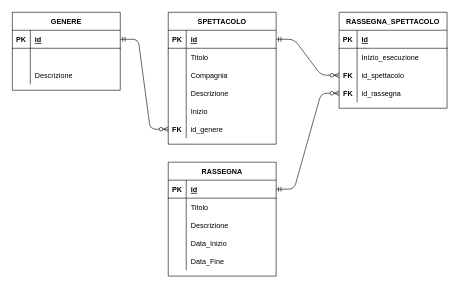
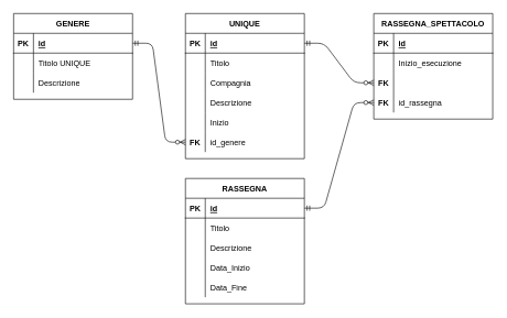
  <mxCell id="0" />
  <mxCell id="1" parent="0" />
  <mxCell id="2" value="GENERE" style="shape=table;startSize=30;container=1;collapsible=1;childLayout=tableLayout;fixedRows=1;rowLines=0;fontStyle=1;align=center;resizeLast=1;" parent="1" vertex="1"><mxGeometry x="20" y="20" width="180" height="130" as="geometry"><mxRectangle x="40" y="40" width="80" height="30" as="alternateBounds" /></mxGeometry></mxCell>
  <mxCell id="3" value="" style="shape=partialRectangle;collapsible=0;dropTarget=0;pointerEvents=0;fillColor=none;top=0;left=0;bottom=1;right=0;points=[[0,0.5],[1,0.5]];portConstraint=eastwest;" parent="2" vertex="1"><mxGeometry y="30" width="180" height="30" as="geometry" /></mxCell>
  <mxCell id="4" value="PK" style="shape=partialRectangle;connectable=0;fillColor=none;top=0;left=0;bottom=0;right=0;fontStyle=1;overflow=hidden;" parent="3" vertex="1"><mxGeometry width="30" height="30" as="geometry" /></mxCell>
  <mxCell id="5" value="id" style="shape=partialRectangle;connectable=0;fillColor=none;top=0;left=0;bottom=0;right=0;align=left;spacingLeft=6;fontStyle=5;overflow=hidden;" parent="3" vertex="1"><mxGeometry x="30" width="150" height="30" as="geometry" /></mxCell>
  <mxCell id="6" value="" style="shape=partialRectangle;collapsible=0;dropTarget=0;pointerEvents=0;fillColor=none;top=0;left=0;bottom=0;right=0;points=[[0,0.5],[1,0.5]];portConstraint=eastwest;" parent="2" vertex="1"><mxGeometry y="60" width="180" height="30" as="geometry" /></mxCell>
  <mxCell id="7" value="" style="shape=partialRectangle;connectable=0;fillColor=none;top=0;left=0;bottom=0;right=0;editable=1;overflow=hidden;" parent="6" vertex="1"><mxGeometry width="30" height="30" as="geometry" /></mxCell>
+ <mxCell id="8" value="Titolo UNIQUE" style="shape=partialRectangle;connectable=0;fillColor=none;top=0;left=0;bottom=0;right=0;align=left;spacingLeft=6;overflow=hidden;" parent="6" vertex="1"><mxGeometry x="30" width="150" height="30" as="geometry" /></mxCell>
  <mxCell id="9" value="" style="shape=partialRectangle;collapsible=0;dropTarget=0;pointerEvents=0;fillColor=none;top=0;left=0;bottom=0;right=0;points=[[0,0.5],[1,0.5]];portConstraint=eastwest;" parent="2" vertex="1"><mxGeometry y="90" width="180" height="30" as="geometry" /></mxCell>
  <mxCell id="10" value="" style="shape=partialRectangle;connectable=0;fillColor=none;top=0;left=0;bottom=0;right=0;editable=1;overflow=hidden;" parent="9" vertex="1"><mxGeometry width="30" height="30" as="geometry" /></mxCell>
  <mxCell id="11" value="Descrizione" style="shape=partialRectangle;connectable=0;fillColor=none;top=0;left=0;bottom=0;right=0;align=left;spacingLeft=6;overflow=hidden;" parent="9" vertex="1"><mxGeometry x="30" width="150" height="30" as="geometry" /></mxCell>
- <mxCell id="12" value="SPETTACOLO" style="shape=table;startSize=30;container=1;collapsible=1;childLayout=tableLayout;fixedRows=1;rowLines=0;fontStyle=1;align=center;resizeLast=1;" parent="1" vertex="1"><mxGeometry x="280" y="20" width="180" height="220" as="geometry"><mxRectangle x="180" y="40" width="110" height="30" as="alternateBounds" /></mxGeometry></mxCell>
+ <mxCell id="12" value="UNIQUE" style="shape=table;startSize=30;container=1;collapsible=1;childLayout=tableLayout;fixedRows=1;rowLines=0;fontStyle=1;align=center;resizeLast=1;" parent="1" vertex="1"><mxGeometry x="280" y="20" width="180" height="220" as="geometry"><mxRectangle x="180" y="40" width="110" height="30" as="alternateBounds" /></mxGeometry></mxCell>
  <mxCell id="13" value="" style="shape=partialRectangle;collapsible=0;dropTarget=0;pointerEvents=0;fillColor=none;top=0;left=0;bottom=1;right=0;points=[[0,0.5],[1,0.5]];portConstraint=eastwest;" parent="12" vertex="1"><mxGeometry y="30" width="180" height="30" as="geometry" /></mxCell>
  <mxCell id="14" value="PK" style="shape=partialRectangle;connectable=0;fillColor=none;top=0;left=0;bottom=0;right=0;fontStyle=1;overflow=hidden;" parent="13" vertex="1"><mxGeometry width="30" height="30" as="geometry" /></mxCell>
  <mxCell id="15" value="id" style="shape=partialRectangle;connectable=0;fillColor=none;top=0;left=0;bottom=0;right=0;align=left;spacingLeft=6;fontStyle=5;overflow=hidden;" parent="13" vertex="1"><mxGeometry x="30" width="150" height="30" as="geometry" /></mxCell>
  <mxCell id="16" value="" style="shape=partialRectangle;collapsible=0;dropTarget=0;pointerEvents=0;fillColor=none;top=0;left=0;bottom=0;right=0;points=[[0,0.5],[1,0.5]];portConstraint=eastwest;" parent="12" vertex="1"><mxGeometry y="60" width="180" height="30" as="geometry" /></mxCell>
  <mxCell id="17" value="" style="shape=partialRectangle;connectable=0;fillColor=none;top=0;left=0;bottom=0;right=0;editable=1;overflow=hidden;" parent="16" vertex="1"><mxGeometry width="30" height="30" as="geometry" /></mxCell>
  <mxCell id="18" value="Titolo" style="shape=partialRectangle;connectable=0;fillColor=none;top=0;left=0;bottom=0;right=0;align=left;spacingLeft=6;overflow=hidden;" parent="16" vertex="1"><mxGeometry x="30" width="150" height="30" as="geometry" /></mxCell>
  <mxCell id="19" value="" style="shape=partialRectangle;collapsible=0;dropTarget=0;pointerEvents=0;fillColor=none;top=0;left=0;bottom=0;right=0;points=[[0,0.5],[1,0.5]];portConstraint=eastwest;" parent="12" vertex="1"><mxGeometry y="90" width="180" height="30" as="geometry" /></mxCell>
  <mxCell id="20" value="" style="shape=partialRectangle;connectable=0;fillColor=none;top=0;left=0;bottom=0;right=0;editable=1;overflow=hidden;" parent="19" vertex="1"><mxGeometry width="30" height="30" as="geometry" /></mxCell>
  <mxCell id="21" value="Compagnia" style="shape=partialRectangle;connectable=0;fillColor=none;top=0;left=0;bottom=0;right=0;align=left;spacingLeft=6;overflow=hidden;" parent="19" vertex="1"><mxGeometry x="30" width="150" height="30" as="geometry" /></mxCell>
  <mxCell id="22" value="" style="shape=partialRectangle;collapsible=0;dropTarget=0;pointerEvents=0;fillColor=none;top=0;left=0;bottom=0;right=0;points=[[0,0.5],[1,0.5]];portConstraint=eastwest;" parent="12" vertex="1"><mxGeometry y="120" width="180" height="30" as="geometry" /></mxCell>
  <mxCell id="23" value="" style="shape=partialRectangle;connectable=0;fillColor=none;top=0;left=0;bottom=0;right=0;editable=1;overflow=hidden;" parent="22" vertex="1"><mxGeometry width="30" height="30" as="geometry" /></mxCell>
  <mxCell id="24" value="Descrizione" style="shape=partialRectangle;connectable=0;fillColor=none;top=0;left=0;bottom=0;right=0;align=left;spacingLeft=6;overflow=hidden;" parent="22" vertex="1"><mxGeometry x="30" width="150" height="30" as="geometry" /></mxCell>
  <mxCell id="25" value="" style="shape=partialRectangle;collapsible=0;dropTarget=0;pointerEvents=0;fillColor=none;top=0;left=0;bottom=0;right=0;points=[[0,0.5],[1,0.5]];portConstraint=eastwest;" parent="12" vertex="1"><mxGeometry y="150" width="180" height="30" as="geometry" /></mxCell>
  <mxCell id="26" value="" style="shape=partialRectangle;connectable=0;fillColor=none;top=0;left=0;bottom=0;right=0;editable=1;overflow=hidden;" parent="25" vertex="1"><mxGeometry width="30" height="30" as="geometry" /></mxCell>
  <mxCell id="27" value="Inizio" style="shape=partialRectangle;connectable=0;fillColor=none;top=0;left=0;bottom=0;right=0;align=left;spacingLeft=6;overflow=hidden;" parent="25" vertex="1"><mxGeometry x="30" width="150" height="30" as="geometry" /></mxCell>
  <mxCell id="28" value="" style="shape=partialRectangle;collapsible=0;dropTarget=0;pointerEvents=0;fillColor=none;top=0;left=0;bottom=0;right=0;points=[[0,0.5],[1,0.5]];portConstraint=eastwest;" parent="12" vertex="1"><mxGeometry y="180" width="180" height="30" as="geometry" /></mxCell>
  <mxCell id="29" value="FK" style="shape=partialRectangle;connectable=0;fillColor=none;top=0;left=0;bottom=0;right=0;editable=1;overflow=hidden;fontStyle=1" parent="28" vertex="1"><mxGeometry width="30" height="30" as="geometry" /></mxCell>
  <mxCell id="30" value="id_genere" style="shape=partialRectangle;connectable=0;fillColor=none;top=0;left=0;bottom=0;right=0;align=left;spacingLeft=6;overflow=hidden;" parent="28" vertex="1"><mxGeometry x="30" width="150" height="30" as="geometry" /></mxCell>
  <mxCell id="31" value="RASSEGNA" style="shape=table;startSize=30;container=1;collapsible=1;childLayout=tableLayout;fixedRows=1;rowLines=0;fontStyle=1;align=center;resizeLast=1;" parent="1" vertex="1"><mxGeometry x="280" y="270" width="180" height="190" as="geometry"><mxRectangle x="180" y="280" width="100" height="30" as="alternateBounds" /></mxGeometry></mxCell>
  <mxCell id="32" value="" style="shape=partialRectangle;collapsible=0;dropTarget=0;pointerEvents=0;fillColor=none;top=0;left=0;bottom=1;right=0;points=[[0,0.5],[1,0.5]];portConstraint=eastwest;" parent="31" vertex="1"><mxGeometry y="30" width="180" height="30" as="geometry" /></mxCell>
  <mxCell id="33" value="PK" style="shape=partialRectangle;connectable=0;fillColor=none;top=0;left=0;bottom=0;right=0;fontStyle=1;overflow=hidden;" parent="32" vertex="1"><mxGeometry width="30" height="30" as="geometry" /></mxCell>
  <mxCell id="34" value="id" style="shape=partialRectangle;connectable=0;fillColor=none;top=0;left=0;bottom=0;right=0;align=left;spacingLeft=6;fontStyle=5;overflow=hidden;" parent="32" vertex="1"><mxGeometry x="30" width="150" height="30" as="geometry" /></mxCell>
  <mxCell id="35" value="" style="shape=partialRectangle;collapsible=0;dropTarget=0;pointerEvents=0;fillColor=none;top=0;left=0;bottom=0;right=0;points=[[0,0.5],[1,0.5]];portConstraint=eastwest;" parent="31" vertex="1"><mxGeometry y="60" width="180" height="30" as="geometry" /></mxCell>
  <mxCell id="36" value="" style="shape=partialRectangle;connectable=0;fillColor=none;top=0;left=0;bottom=0;right=0;editable=1;overflow=hidden;" parent="35" vertex="1"><mxGeometry width="30" height="30" as="geometry" /></mxCell>
  <mxCell id="37" value="Titolo" style="shape=partialRectangle;connectable=0;fillColor=none;top=0;left=0;bottom=0;right=0;align=left;spacingLeft=6;overflow=hidden;" parent="35" vertex="1"><mxGeometry x="30" width="150" height="30" as="geometry" /></mxCell>
  <mxCell id="38" value="" style="shape=partialRectangle;collapsible=0;dropTarget=0;pointerEvents=0;fillColor=none;top=0;left=0;bottom=0;right=0;points=[[0,0.5],[1,0.5]];portConstraint=eastwest;" vertex="1" parent="31"><mxGeometry y="90" width="180" height="30" as="geometry" /></mxCell>
  <mxCell id="39" value="" style="shape=partialRectangle;connectable=0;fillColor=none;top=0;left=0;bottom=0;right=0;editable=1;overflow=hidden;" vertex="1" parent="38"><mxGeometry width="30" height="30" as="geometry" /></mxCell>
  <mxCell id="40" value="Descrizione" style="shape=partialRectangle;connectable=0;fillColor=none;top=0;left=0;bottom=0;right=0;align=left;spacingLeft=6;overflow=hidden;" vertex="1" parent="38"><mxGeometry x="30" width="150" height="30" as="geometry" /></mxCell>
  <mxCell id="41" value="" style="shape=partialRectangle;collapsible=0;dropTarget=0;pointerEvents=0;fillColor=none;top=0;left=0;bottom=0;right=0;points=[[0,0.5],[1,0.5]];portConstraint=eastwest;" parent="31" vertex="1"><mxGeometry y="120" width="180" height="30" as="geometry" /></mxCell>
  <mxCell id="42" value="" style="shape=partialRectangle;connectable=0;fillColor=none;top=0;left=0;bottom=0;right=0;editable=1;overflow=hidden;" parent="41" vertex="1"><mxGeometry width="30" height="30" as="geometry" /></mxCell>
  <mxCell id="43" value="Data_Inizio" style="shape=partialRectangle;connectable=0;fillColor=none;top=0;left=0;bottom=0;right=0;align=left;spacingLeft=6;overflow=hidden;" parent="41" vertex="1"><mxGeometry x="30" width="150" height="30" as="geometry" /></mxCell>
  <mxCell id="44" value="" style="shape=partialRectangle;collapsible=0;dropTarget=0;pointerEvents=0;fillColor=none;top=0;left=0;bottom=0;right=0;points=[[0,0.5],[1,0.5]];portConstraint=eastwest;" parent="31" vertex="1"><mxGeometry y="150" width="180" height="30" as="geometry" /></mxCell>
  <mxCell id="45" value="" style="shape=partialRectangle;connectable=0;fillColor=none;top=0;left=0;bottom=0;right=0;editable=1;overflow=hidden;" parent="44" vertex="1"><mxGeometry width="30" height="30" as="geometry" /></mxCell>
  <mxCell id="46" value="Data_Fine" style="shape=partialRectangle;connectable=0;fillColor=none;top=0;left=0;bottom=0;right=0;align=left;spacingLeft=6;overflow=hidden;" parent="44" vertex="1"><mxGeometry x="30" width="150" height="30" as="geometry" /></mxCell>
  <mxCell id="47" value="RASSEGNA_SPETTACOLO" style="shape=table;startSize=30;container=1;collapsible=1;childLayout=tableLayout;fixedRows=1;rowLines=0;fontStyle=1;align=center;resizeLast=1;" parent="1" vertex="1"><mxGeometry x="565" y="20" width="180" height="160" as="geometry"><mxRectangle x="420" y="40" width="180" height="30" as="alternateBounds" /></mxGeometry></mxCell>
  <mxCell id="48" value="" style="shape=partialRectangle;collapsible=0;dropTarget=0;pointerEvents=0;fillColor=none;top=0;left=0;bottom=1;right=0;points=[[0,0.5],[1,0.5]];portConstraint=eastwest;" parent="47" vertex="1"><mxGeometry y="30" width="180" height="30" as="geometry" /></mxCell>
  <mxCell id="49" value="PK" style="shape=partialRectangle;connectable=0;fillColor=none;top=0;left=0;bottom=0;right=0;fontStyle=1;overflow=hidden;" parent="48" vertex="1"><mxGeometry width="30" height="30" as="geometry" /></mxCell>
  <mxCell id="50" value="id" style="shape=partialRectangle;connectable=0;fillColor=none;top=0;left=0;bottom=0;right=0;align=left;spacingLeft=6;fontStyle=5;overflow=hidden;" parent="48" vertex="1"><mxGeometry x="30" width="150" height="30" as="geometry" /></mxCell>
  <mxCell id="51" value="" style="shape=partialRectangle;collapsible=0;dropTarget=0;pointerEvents=0;fillColor=none;top=0;left=0;bottom=0;right=0;points=[[0,0.5],[1,0.5]];portConstraint=eastwest;" parent="47" vertex="1"><mxGeometry y="60" width="180" height="30" as="geometry" /></mxCell>
  <mxCell id="52" value="" style="shape=partialRectangle;connectable=0;fillColor=none;top=0;left=0;bottom=0;right=0;editable=1;overflow=hidden;" parent="51" vertex="1"><mxGeometry width="30" height="30" as="geometry" /></mxCell>
  <mxCell id="53" value="Inizio_esecuzione" style="shape=partialRectangle;connectable=0;fillColor=none;top=0;left=0;bottom=0;right=0;align=left;spacingLeft=6;overflow=hidden;" parent="51" vertex="1"><mxGeometry x="30" width="150" height="30" as="geometry" /></mxCell>
  <mxCell id="54" value="" style="shape=partialRectangle;collapsible=0;dropTarget=0;pointerEvents=0;fillColor=none;top=0;left=0;bottom=0;right=0;points=[[0,0.5],[1,0.5]];portConstraint=eastwest;" parent="47" vertex="1"><mxGeometry y="90" width="180" height="30" as="geometry" /></mxCell>
  <mxCell id="55" value="FK" style="shape=partialRectangle;connectable=0;fillColor=none;top=0;left=0;bottom=0;right=0;editable=1;overflow=hidden;fontStyle=1" parent="54" vertex="1"><mxGeometry width="30" height="30" as="geometry" /></mxCell>
- <mxCell id="56" value="id_spettacolo" style="shape=partialRectangle;connectable=0;fillColor=none;top=0;left=0;bottom=0;right=0;align=left;spacingLeft=6;overflow=hidden;" parent="54" vertex="1"><mxGeometry x="30" width="150" height="30" as="geometry" /></mxCell>
  <mxCell id="57" value="" style="shape=partialRectangle;collapsible=0;dropTarget=0;pointerEvents=0;fillColor=none;top=0;left=0;bottom=0;right=0;points=[[0,0.5],[1,0.5]];portConstraint=eastwest;" parent="47" vertex="1"><mxGeometry y="120" width="180" height="30" as="geometry" /></mxCell>
  <mxCell id="58" value="FK" style="shape=partialRectangle;connectable=0;fillColor=none;top=0;left=0;bottom=0;right=0;editable=1;overflow=hidden;fontStyle=1" parent="57" vertex="1"><mxGeometry width="30" height="30" as="geometry" /></mxCell>
  <mxCell id="59" value="id_rassegna" style="shape=partialRectangle;connectable=0;fillColor=none;top=0;left=0;bottom=0;right=0;align=left;spacingLeft=6;overflow=hidden;" parent="57" vertex="1"><mxGeometry x="30" width="150" height="30" as="geometry" /></mxCell>
  <mxCell id="60" value="" style="edgeStyle=entityRelationEdgeStyle;fontSize=12;html=1;endArrow=ERzeroToMany;startArrow=ERmandOne;exitX=1;exitY=0.5;exitDx=0;exitDy=0;entryX=0;entryY=0.5;entryDx=0;entryDy=0;" parent="1" source="3" target="28" edge="1"><mxGeometry width="100" height="100" relative="1" as="geometry"><mxPoint x="110" y="320" as="sourcePoint" /><mxPoint x="210" y="220" as="targetPoint" /></mxGeometry></mxCell>
  <mxCell id="61" value="" style="edgeStyle=entityRelationEdgeStyle;fontSize=12;html=1;endArrow=ERzeroToMany;startArrow=ERmandOne;exitX=1;exitY=0.5;exitDx=0;exitDy=0;entryX=0;entryY=0.5;entryDx=0;entryDy=0;" parent="1" source="13" target="54" edge="1"><mxGeometry width="100" height="100" relative="1" as="geometry"><mxPoint x="370" y="290" as="sourcePoint" /><mxPoint x="470" y="190" as="targetPoint" /></mxGeometry></mxCell>
  <mxCell id="62" value="" style="edgeStyle=entityRelationEdgeStyle;fontSize=12;html=1;endArrow=ERzeroToMany;startArrow=ERmandOne;exitX=1;exitY=0.5;exitDx=0;exitDy=0;entryX=0;entryY=0.5;entryDx=0;entryDy=0;" parent="1" source="32" target="57" edge="1"><mxGeometry width="100" height="100" relative="1" as="geometry"><mxPoint x="370" y="290" as="sourcePoint" /><mxPoint x="470" y="190" as="targetPoint" /></mxGeometry></mxCell>
